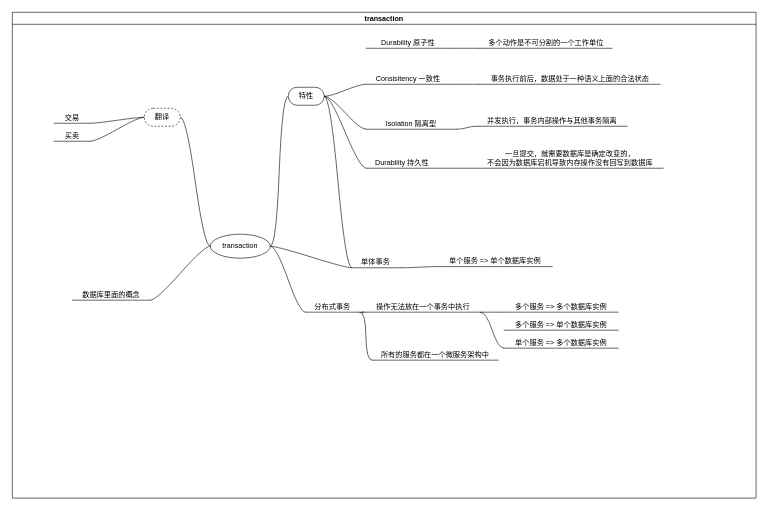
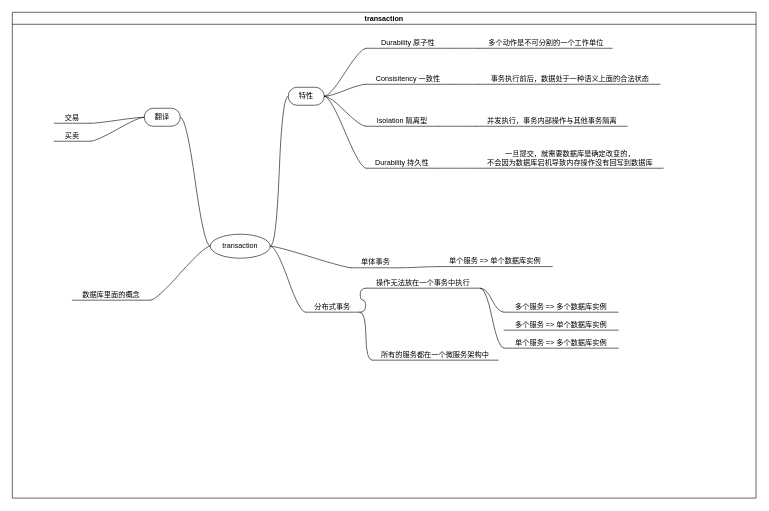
  <mxCell id="0" />
  <mxCell id="1" parent="0" />
  <mxCell id="2" value="transaction" style="swimlane;startSize=20;horizontal=1;containerType=tree;movable=0;resizable=0;" vertex="1" parent="1"><mxGeometry x="20" y="20" width="1240" height="810" as="geometry" /></mxCell>
  <mxCell id="3" value="" style="edgeStyle=entityRelationEdgeStyle;startArrow=none;endArrow=none;segment=10;curved=1;rounded=0;" edge="1" parent="2" source="7" target="8"><mxGeometry relative="1" as="geometry" /></mxCell>
  <mxCell id="4" value="" style="edgeStyle=entityRelationEdgeStyle;startArrow=none;endArrow=none;segment=10;curved=1;rounded=0;" edge="1" parent="2" source="7" target="9"><mxGeometry relative="1" as="geometry" /></mxCell>
  <mxCell id="5" value="" style="edgeStyle=entityRelationEdgeStyle;startArrow=none;endArrow=none;segment=10;curved=1;rounded=0;" edge="1" parent="2" source="7" target="10"><mxGeometry relative="1" as="geometry" /></mxCell>
  <mxCell id="6" value="" style="edgeStyle=entityRelationEdgeStyle;startArrow=none;endArrow=none;segment=10;curved=1;rounded=0;" edge="1" parent="2" source="7" target="11"><mxGeometry relative="1" as="geometry" /></mxCell>
  <mxCell id="7" value="transaction" style="ellipse;whiteSpace=wrap;html=1;align=center;treeFolding=1;treeMoving=1;newEdgeStyle={&quot;edgeStyle&quot;:&quot;entityRelationEdgeStyle&quot;,&quot;startArrow&quot;:&quot;none&quot;,&quot;endArrow&quot;:&quot;none&quot;,&quot;segment&quot;:10,&quot;curved&quot;:1};" vertex="1" parent="2"><mxGeometry x="330" y="370" width="100" height="40" as="geometry" /></mxCell>
  <mxCell id="8" value="特性" style="whiteSpace=wrap;html=1;rounded=1;arcSize=50;align=center;verticalAlign=middle;strokeWidth=1;autosize=1;spacing=4;treeFolding=1;treeMoving=1;newEdgeStyle={&quot;edgeStyle&quot;:&quot;entityRelationEdgeStyle&quot;,&quot;startArrow&quot;:&quot;none&quot;,&quot;endArrow&quot;:&quot;none&quot;,&quot;segment&quot;:10,&quot;curved&quot;:1};" vertex="1" parent="2"><mxGeometry x="460" y="125" width="60" height="30" as="geometry" /></mxCell>
  <mxCell id="9" value="单体事务" style="whiteSpace=wrap;html=1;shape=partialRectangle;top=0;left=0;bottom=1;right=0;points=[[0,1],[1,1]];fillColor=none;align=center;verticalAlign=bottom;routingCenterY=0.5;snapToPoint=1;autosize=1;treeFolding=1;treeMoving=1;newEdgeStyle={&quot;edgeStyle&quot;:&quot;entityRelationEdgeStyle&quot;,&quot;startArrow&quot;:&quot;none&quot;,&quot;endArrow&quot;:&quot;none&quot;,&quot;segment&quot;:10,&quot;curved&quot;:1};" vertex="1" parent="2"><mxGeometry x="566" y="406" width="80" height="20" as="geometry" /></mxCell>
- <mxCell id="10" value="翻译" style="whiteSpace=wrap;html=1;rounded=1;arcSize=50;align=center;verticalAlign=middle;strokeWidth=1;autosize=1;spacing=4;treeFolding=1;treeMoving=1;newEdgeStyle={&quot;edgeStyle&quot;:&quot;entityRelationEdgeStyle&quot;,&quot;startArrow&quot;:&quot;none&quot;,&quot;endArrow&quot;:&quot;none&quot;,&quot;segment&quot;:10,&quot;curved&quot;:1};dashed=1;" vertex="1" parent="2"><mxGeometry x="220" y="160" width="60" height="30" as="geometry" /></mxCell>
+ <mxCell id="10" value="翻译" style="whiteSpace=wrap;html=1;rounded=1;arcSize=50;align=center;verticalAlign=middle;strokeWidth=1;autosize=1;spacing=4;treeFolding=1;treeMoving=1;newEdgeStyle={&quot;edgeStyle&quot;:&quot;entityRelationEdgeStyle&quot;,&quot;startArrow&quot;:&quot;none&quot;,&quot;endArrow&quot;:&quot;none&quot;,&quot;segment&quot;:10,&quot;curved&quot;:1};" vertex="1" parent="2"><mxGeometry x="220" y="160" width="60" height="30" as="geometry" /></mxCell>
  <mxCell id="11" value="数据库里面的概念" style="whiteSpace=wrap;html=1;shape=partialRectangle;top=0;left=0;bottom=1;right=0;points=[[0,1],[1,1]];fillColor=none;align=center;verticalAlign=bottom;routingCenterY=0.5;snapToPoint=1;autosize=1;treeFolding=1;treeMoving=1;newEdgeStyle={&quot;edgeStyle&quot;:&quot;entityRelationEdgeStyle&quot;,&quot;startArrow&quot;:&quot;none&quot;,&quot;endArrow&quot;:&quot;none&quot;,&quot;segment&quot;:10,&quot;curved&quot;:1};" vertex="1" parent="2"><mxGeometry x="100" y="460" width="130" height="20" as="geometry" /></mxCell>
  <mxCell id="12" value="交易" style="whiteSpace=wrap;html=1;shape=partialRectangle;top=0;left=0;bottom=1;right=0;points=[[0,1],[1,1]];fillColor=none;align=center;verticalAlign=bottom;routingCenterY=0.5;snapToPoint=1;recursiveResize=0;autosize=1;treeFolding=1;treeMoving=1;newEdgeStyle={&quot;edgeStyle&quot;:&quot;entityRelationEdgeStyle&quot;,&quot;startArrow&quot;:&quot;none&quot;,&quot;endArrow&quot;:&quot;none&quot;,&quot;segment&quot;:10,&quot;curved&quot;:1};" vertex="1" parent="2"><mxGeometry x="70" y="165" width="60" height="20" as="geometry" /></mxCell>
  <mxCell id="13" value="" style="edgeStyle=entityRelationEdgeStyle;startArrow=none;endArrow=none;segment=10;curved=1;rounded=0;" edge="1" target="12" parent="2" source="10"><mxGeometry relative="1" as="geometry"><mxPoint x="20" y="205" as="sourcePoint" /></mxGeometry></mxCell>
  <mxCell id="14" value="" style="edgeStyle=entityRelationEdgeStyle;startArrow=none;endArrow=none;segment=10;curved=1;rounded=0;" edge="1" target="15" source="10" parent="2"><mxGeometry relative="1" as="geometry"><mxPoint x="230" y="185.0" as="sourcePoint" /></mxGeometry></mxCell>
  <mxCell id="15" value="买卖" style="whiteSpace=wrap;html=1;shape=partialRectangle;top=0;left=0;bottom=1;right=0;points=[[0,1],[1,1]];fillColor=none;align=center;verticalAlign=bottom;routingCenterY=0.5;snapToPoint=1;recursiveResize=0;autosize=1;treeFolding=1;treeMoving=1;newEdgeStyle={&quot;edgeStyle&quot;:&quot;entityRelationEdgeStyle&quot;,&quot;startArrow&quot;:&quot;none&quot;,&quot;endArrow&quot;:&quot;none&quot;,&quot;segment&quot;:10,&quot;curved&quot;:1};" vertex="1" parent="2"><mxGeometry x="70" y="195" width="60" height="20" as="geometry" /></mxCell>
  <mxCell id="16" value="Durability 原子性" style="whiteSpace=wrap;html=1;shape=partialRectangle;top=0;left=0;bottom=1;right=0;points=[[0,1],[1,1]];fillColor=none;align=center;verticalAlign=bottom;routingCenterY=0.5;snapToPoint=1;recursiveResize=0;autosize=1;treeFolding=1;treeMoving=1;newEdgeStyle={&quot;edgeStyle&quot;:&quot;entityRelationEdgeStyle&quot;,&quot;startArrow&quot;:&quot;none&quot;,&quot;endArrow&quot;:&quot;none&quot;,&quot;segment&quot;:10,&quot;curved&quot;:1};" vertex="1" parent="2"><mxGeometry x="590" y="40" width="140" height="20" as="geometry" /></mxCell>
- <mxCell id="17" value="" style="edgeStyle=entityRelationEdgeStyle;startArrow=none;endArrow=none;segment=10;curved=1;rounded=0;" edge="1" target="9" parent="2" source="8"><mxGeometry relative="1" as="geometry"><mxPoint x="760" y="195" as="sourcePoint" /></mxGeometry></mxCell>
+ <mxCell id="17" value="" style="edgeStyle=entityRelationEdgeStyle;startArrow=none;endArrow=none;segment=10;curved=1;rounded=0;" edge="1" target="16" parent="2" source="8"><mxGeometry relative="1" as="geometry"><mxPoint x="760" y="195" as="sourcePoint" /></mxGeometry></mxCell>
  <mxCell id="18" value="" style="edgeStyle=entityRelationEdgeStyle;startArrow=none;endArrow=none;segment=10;curved=1;rounded=0;" edge="1" target="19" source="8" parent="2"><mxGeometry relative="1" as="geometry"><mxPoint x="730" y="175" as="sourcePoint" /></mxGeometry></mxCell>
  <mxCell id="19" value="Consisitency 一致性" style="whiteSpace=wrap;html=1;shape=partialRectangle;top=0;left=0;bottom=1;right=0;points=[[0,1],[1,1]];fillColor=none;align=center;verticalAlign=bottom;routingCenterY=0.5;snapToPoint=1;recursiveResize=0;autosize=1;treeFolding=1;treeMoving=1;newEdgeStyle={&quot;edgeStyle&quot;:&quot;entityRelationEdgeStyle&quot;,&quot;startArrow&quot;:&quot;none&quot;,&quot;endArrow&quot;:&quot;none&quot;,&quot;segment&quot;:10,&quot;curved&quot;:1};" vertex="1" parent="2"><mxGeometry x="590" y="100" width="140" height="20" as="geometry" /></mxCell>
  <mxCell id="20" value="" style="edgeStyle=entityRelationEdgeStyle;startArrow=none;endArrow=none;segment=10;curved=1;rounded=0;" edge="1" target="21" source="8" parent="2"><mxGeometry relative="1" as="geometry"><mxPoint x="730" y="175" as="sourcePoint" /></mxGeometry></mxCell>
- <mxCell id="21" value="Isolation 隔离型" style="whiteSpace=wrap;html=1;shape=partialRectangle;top=0;left=0;bottom=1;right=0;points=[[0,1],[1,1]];fillColor=none;align=center;verticalAlign=bottom;routingCenterY=0.5;snapToPoint=1;recursiveResize=0;autosize=1;treeFolding=1;treeMoving=1;newEdgeStyle={&quot;edgeStyle&quot;:&quot;entityRelationEdgeStyle&quot;,&quot;startArrow&quot;:&quot;none&quot;,&quot;endArrow&quot;:&quot;none&quot;,&quot;segment&quot;:10,&quot;curved&quot;:1};" vertex="1" parent="2"><mxGeometry x="590" y="170" width="150" height="25" as="geometry" /></mxCell>
+ <mxCell id="21" value="Isolation 隔离型" style="whiteSpace=wrap;html=1;shape=partialRectangle;top=0;left=0;bottom=1;right=0;points=[[0,1],[1,1]];fillColor=none;align=center;verticalAlign=bottom;routingCenterY=0.5;snapToPoint=1;recursiveResize=0;autosize=1;treeFolding=1;treeMoving=1;newEdgeStyle={&quot;edgeStyle&quot;:&quot;entityRelationEdgeStyle&quot;,&quot;startArrow&quot;:&quot;none&quot;,&quot;endArrow&quot;:&quot;none&quot;,&quot;segment&quot;:10,&quot;curved&quot;:1};" vertex="1" parent="2"><mxGeometry x="590" y="170" width="120" height="20" as="geometry" /></mxCell>
  <mxCell id="22" value="" style="edgeStyle=entityRelationEdgeStyle;startArrow=none;endArrow=none;segment=10;curved=1;rounded=0;" edge="1" target="23" source="8" parent="2"><mxGeometry relative="1" as="geometry"><mxPoint x="730" y="175" as="sourcePoint" /></mxGeometry></mxCell>
  <mxCell id="23" value="Durability 持久性" style="whiteSpace=wrap;html=1;shape=partialRectangle;top=0;left=0;bottom=1;right=0;points=[[0,1],[1,1]];fillColor=none;align=center;verticalAlign=bottom;routingCenterY=0.5;snapToPoint=1;recursiveResize=0;autosize=1;treeFolding=1;treeMoving=1;newEdgeStyle={&quot;edgeStyle&quot;:&quot;entityRelationEdgeStyle&quot;,&quot;startArrow&quot;:&quot;none&quot;,&quot;endArrow&quot;:&quot;none&quot;,&quot;segment&quot;:10,&quot;curved&quot;:1};" vertex="1" parent="2"><mxGeometry x="590" y="240" width="120" height="20" as="geometry" /></mxCell>
  <mxCell id="24" value="" style="edgeStyle=entityRelationEdgeStyle;startArrow=none;endArrow=none;segment=10;curved=1;rounded=0;" edge="1" target="25" source="16" parent="2"><mxGeometry relative="1" as="geometry"><mxPoint x="730" y="175" as="sourcePoint" /></mxGeometry></mxCell>
  <mxCell id="25" value="多个动作是不可分割的一个工作单位" style="whiteSpace=wrap;html=1;shape=partialRectangle;top=0;left=0;bottom=1;right=0;points=[[0,1],[1,1]];fillColor=none;align=center;verticalAlign=bottom;routingCenterY=0.5;snapToPoint=1;recursiveResize=0;autosize=1;treeFolding=1;treeMoving=1;newEdgeStyle={&quot;edgeStyle&quot;:&quot;entityRelationEdgeStyle&quot;,&quot;startArrow&quot;:&quot;none&quot;,&quot;endArrow&quot;:&quot;none&quot;,&quot;segment&quot;:10,&quot;curved&quot;:1};" vertex="1" parent="2"><mxGeometry x="780" y="40" width="220" height="20" as="geometry" /></mxCell>
  <mxCell id="26" value="" style="edgeStyle=entityRelationEdgeStyle;startArrow=none;endArrow=none;segment=10;curved=1;rounded=0;" edge="1" target="27" source="19" parent="2"><mxGeometry relative="1" as="geometry"><mxPoint x="730" y="175" as="sourcePoint" /></mxGeometry></mxCell>
  <mxCell id="27" value="事务执行前后，数据处于一种语义上面的合法状态" style="whiteSpace=wrap;html=1;shape=partialRectangle;top=0;left=0;bottom=1;right=0;points=[[0,1],[1,1]];fillColor=none;align=center;verticalAlign=bottom;routingCenterY=0.5;snapToPoint=1;recursiveResize=0;autosize=1;treeFolding=1;treeMoving=1;newEdgeStyle={&quot;edgeStyle&quot;:&quot;entityRelationEdgeStyle&quot;,&quot;startArrow&quot;:&quot;none&quot;,&quot;endArrow&quot;:&quot;none&quot;,&quot;segment&quot;:10,&quot;curved&quot;:1};" vertex="1" parent="2"><mxGeometry x="780" y="100" width="300" height="20" as="geometry" /></mxCell>
  <mxCell id="28" value="" style="edgeStyle=entityRelationEdgeStyle;startArrow=none;endArrow=none;segment=10;curved=1;rounded=0;" edge="1" target="29" source="21" parent="2"><mxGeometry relative="1" as="geometry"><mxPoint x="730" y="175" as="sourcePoint" /></mxGeometry></mxCell>
  <mxCell id="29" value="并发执行，事务内部操作与其他事务隔离" style="whiteSpace=wrap;html=1;shape=partialRectangle;top=0;left=0;bottom=1;right=0;points=[[0,1],[1,1]];fillColor=none;align=center;verticalAlign=bottom;routingCenterY=0.5;snapToPoint=1;recursiveResize=0;autosize=1;treeFolding=1;treeMoving=1;newEdgeStyle={&quot;edgeStyle&quot;:&quot;entityRelationEdgeStyle&quot;,&quot;startArrow&quot;:&quot;none&quot;,&quot;endArrow&quot;:&quot;none&quot;,&quot;segment&quot;:10,&quot;curved&quot;:1};" vertex="1" parent="2"><mxGeometry x="775" y="170" width="250" height="20" as="geometry" /></mxCell>
  <mxCell id="30" value="" style="edgeStyle=entityRelationEdgeStyle;startArrow=none;endArrow=none;segment=10;curved=1;rounded=0;" edge="1" target="31" source="23" parent="2"><mxGeometry relative="1" as="geometry"><mxPoint x="730" y="175" as="sourcePoint" /></mxGeometry></mxCell>
  <mxCell id="31" value="一旦提交，就需要数据库是确定改变的，&lt;br&gt;不会因为数据库宕机导致内存操作没有回写到数据库" style="whiteSpace=wrap;html=1;shape=partialRectangle;top=0;left=0;bottom=1;right=0;points=[[0,1],[1,1]];fillColor=none;align=center;verticalAlign=bottom;routingCenterY=0.5;snapToPoint=1;recursiveResize=0;autosize=1;treeFolding=1;treeMoving=1;newEdgeStyle={&quot;edgeStyle&quot;:&quot;entityRelationEdgeStyle&quot;,&quot;startArrow&quot;:&quot;none&quot;,&quot;endArrow&quot;:&quot;none&quot;,&quot;segment&quot;:10,&quot;curved&quot;:1};" vertex="1" parent="2"><mxGeometry x="775" y="230" width="310" height="30" as="geometry" /></mxCell>
  <mxCell id="32" value="" style="edgeStyle=entityRelationEdgeStyle;startArrow=none;endArrow=none;segment=10;curved=1;rounded=0;" edge="1" target="33" source="9" parent="2"><mxGeometry relative="1" as="geometry"><mxPoint x="440" y="400" as="sourcePoint" /></mxGeometry></mxCell>
  <mxCell id="33" value="单个服务 =&amp;gt; 单个数据库实例" style="whiteSpace=wrap;html=1;shape=partialRectangle;top=0;left=0;bottom=1;right=0;points=[[0,1],[1,1]];fillColor=none;align=center;verticalAlign=bottom;routingCenterY=0.5;snapToPoint=1;autosize=1;treeFolding=1;treeMoving=1;newEdgeStyle={&quot;edgeStyle&quot;:&quot;entityRelationEdgeStyle&quot;,&quot;startArrow&quot;:&quot;none&quot;,&quot;endArrow&quot;:&quot;none&quot;,&quot;segment&quot;:10,&quot;curved&quot;:1};" vertex="1" parent="2"><mxGeometry x="710" y="404" width="190" height="20" as="geometry" /></mxCell>
  <mxCell id="34" value="" style="edgeStyle=entityRelationEdgeStyle;startArrow=none;endArrow=none;segment=10;curved=1;rounded=0;" edge="1" target="35" source="7" parent="2"><mxGeometry relative="1" as="geometry"><mxPoint x="440" y="400" as="sourcePoint" /></mxGeometry></mxCell>
  <mxCell id="35" value="分布式事务" style="whiteSpace=wrap;html=1;shape=partialRectangle;top=0;left=0;bottom=1;right=0;points=[[0,1],[1,1]];fillColor=none;align=center;verticalAlign=bottom;routingCenterY=0.5;snapToPoint=1;autosize=1;treeFolding=1;treeMoving=1;newEdgeStyle={&quot;edgeStyle&quot;:&quot;entityRelationEdgeStyle&quot;,&quot;startArrow&quot;:&quot;none&quot;,&quot;endArrow&quot;:&quot;none&quot;,&quot;segment&quot;:10,&quot;curved&quot;:1};" vertex="1" parent="2"><mxGeometry x="489" y="480" width="90" height="20" as="geometry" /></mxCell>
  <mxCell id="36" value="" style="edgeStyle=entityRelationEdgeStyle;startArrow=none;endArrow=none;segment=10;curved=1;rounded=0;" edge="1" target="37" source="35" parent="2"><mxGeometry relative="1" as="geometry"><mxPoint x="440" y="400" as="sourcePoint" /></mxGeometry></mxCell>
- <mxCell id="37" value="操作无法放在一个事务中执行" style="whiteSpace=wrap;html=1;shape=partialRectangle;top=0;left=0;bottom=1;right=0;points=[[0,1],[1,1]];fillColor=none;align=center;verticalAlign=bottom;routingCenterY=0.5;snapToPoint=1;autosize=1;treeFolding=1;treeMoving=1;newEdgeStyle={&quot;edgeStyle&quot;:&quot;entityRelationEdgeStyle&quot;,&quot;startArrow&quot;:&quot;none&quot;,&quot;endArrow&quot;:&quot;none&quot;,&quot;segment&quot;:10,&quot;curved&quot;:1};" vertex="1" parent="2"><mxGeometry x="590" y="480" width="190" height="20" as="geometry" /></mxCell>
+ <mxCell id="37" value="操作无法放在一个事务中执行" style="whiteSpace=wrap;html=1;shape=partialRectangle;top=0;left=0;bottom=1;right=0;points=[[0,1],[1,1]];fillColor=none;align=center;verticalAlign=bottom;routingCenterY=0.5;snapToPoint=1;autosize=1;treeFolding=1;treeMoving=1;newEdgeStyle={&quot;edgeStyle&quot;:&quot;entityRelationEdgeStyle&quot;,&quot;startArrow&quot;:&quot;none&quot;,&quot;endArrow&quot;:&quot;none&quot;,&quot;segment&quot;:10,&quot;curved&quot;:1};" vertex="1" parent="2"><mxGeometry x="590" y="440" width="190" height="20" as="geometry" /></mxCell>
  <mxCell id="38" value="" style="edgeStyle=entityRelationEdgeStyle;startArrow=none;endArrow=none;segment=10;curved=1;rounded=0;" edge="1" target="39" source="37" parent="2"><mxGeometry relative="1" as="geometry"><mxPoint x="588.833" y="509.667" as="sourcePoint" /></mxGeometry></mxCell>
  <mxCell id="39" value="多个服务 =&amp;gt; 多个数据库实例" style="whiteSpace=wrap;html=1;shape=partialRectangle;top=0;left=0;bottom=1;right=0;points=[[0,1],[1,1]];fillColor=none;align=center;verticalAlign=bottom;routingCenterY=0.5;snapToPoint=1;autosize=1;treeFolding=1;treeMoving=1;newEdgeStyle={&quot;edgeStyle&quot;:&quot;entityRelationEdgeStyle&quot;,&quot;startArrow&quot;:&quot;none&quot;,&quot;endArrow&quot;:&quot;none&quot;,&quot;segment&quot;:10,&quot;curved&quot;:1};" vertex="1" parent="2"><mxGeometry x="820" y="480" width="190" height="20" as="geometry" /></mxCell>
  <mxCell id="40" value="多个服务 =&amp;gt; 单个数据库实例" style="whiteSpace=wrap;html=1;shape=partialRectangle;top=0;left=0;bottom=1;right=0;points=[[0,1],[1,1]];fillColor=none;align=center;verticalAlign=bottom;routingCenterY=0.5;snapToPoint=1;autosize=1;treeFolding=1;treeMoving=1;newEdgeStyle={&quot;edgeStyle&quot;:&quot;entityRelationEdgeStyle&quot;,&quot;startArrow&quot;:&quot;none&quot;,&quot;endArrow&quot;:&quot;none&quot;,&quot;segment&quot;:10,&quot;curved&quot;:1};" vertex="1" parent="2"><mxGeometry x="820" y="510" width="190" height="20" as="geometry" /></mxCell>
  <mxCell id="41" value="" style="edgeStyle=entityRelationEdgeStyle;startArrow=none;endArrow=none;segment=10;curved=1;rounded=0;" edge="1" target="42" source="37" parent="2"><mxGeometry relative="1" as="geometry"><mxPoint x="789.667" y="509.667" as="sourcePoint" /></mxGeometry></mxCell>
  <mxCell id="42" value="单个服务 =&amp;gt; 多个数据库实例" style="whiteSpace=wrap;html=1;shape=partialRectangle;top=0;left=0;bottom=1;right=0;points=[[0,1],[1,1]];fillColor=none;align=center;verticalAlign=bottom;routingCenterY=0.5;snapToPoint=1;autosize=1;treeFolding=1;treeMoving=1;newEdgeStyle={&quot;edgeStyle&quot;:&quot;entityRelationEdgeStyle&quot;,&quot;startArrow&quot;:&quot;none&quot;,&quot;endArrow&quot;:&quot;none&quot;,&quot;segment&quot;:10,&quot;curved&quot;:1};" vertex="1" parent="2"><mxGeometry x="820" y="540" width="190" height="20" as="geometry" /></mxCell>
  <mxCell id="43" value="" style="edgeStyle=entityRelationEdgeStyle;startArrow=none;endArrow=none;segment=10;curved=1;rounded=0;" edge="1" target="44" source="35" parent="2"><mxGeometry relative="1" as="geometry"><mxPoint x="588.833" y="509.667" as="sourcePoint" /></mxGeometry></mxCell>
  <mxCell id="44" value="所有的服务都在一个微服务架构中" style="whiteSpace=wrap;html=1;shape=partialRectangle;top=0;left=0;bottom=1;right=0;points=[[0,1],[1,1]];fillColor=none;align=center;verticalAlign=bottom;routingCenterY=0.5;snapToPoint=1;autosize=1;treeFolding=1;treeMoving=1;newEdgeStyle={&quot;edgeStyle&quot;:&quot;entityRelationEdgeStyle&quot;,&quot;startArrow&quot;:&quot;none&quot;,&quot;endArrow&quot;:&quot;none&quot;,&quot;segment&quot;:10,&quot;curved&quot;:1};" vertex="1" parent="2"><mxGeometry x="600" y="550" width="210" height="30" as="geometry" /></mxCell>
